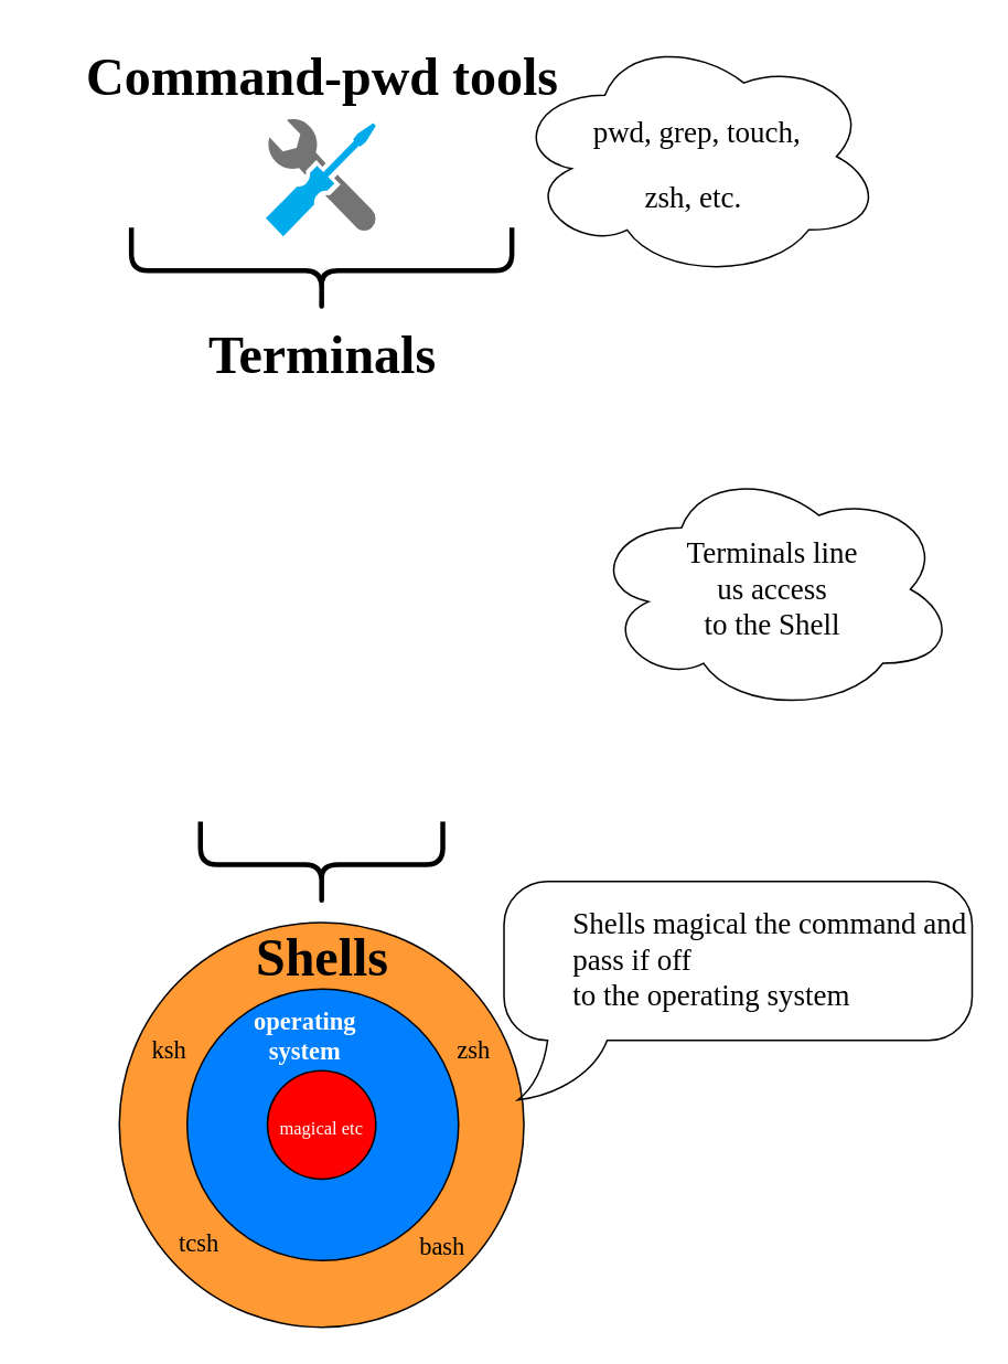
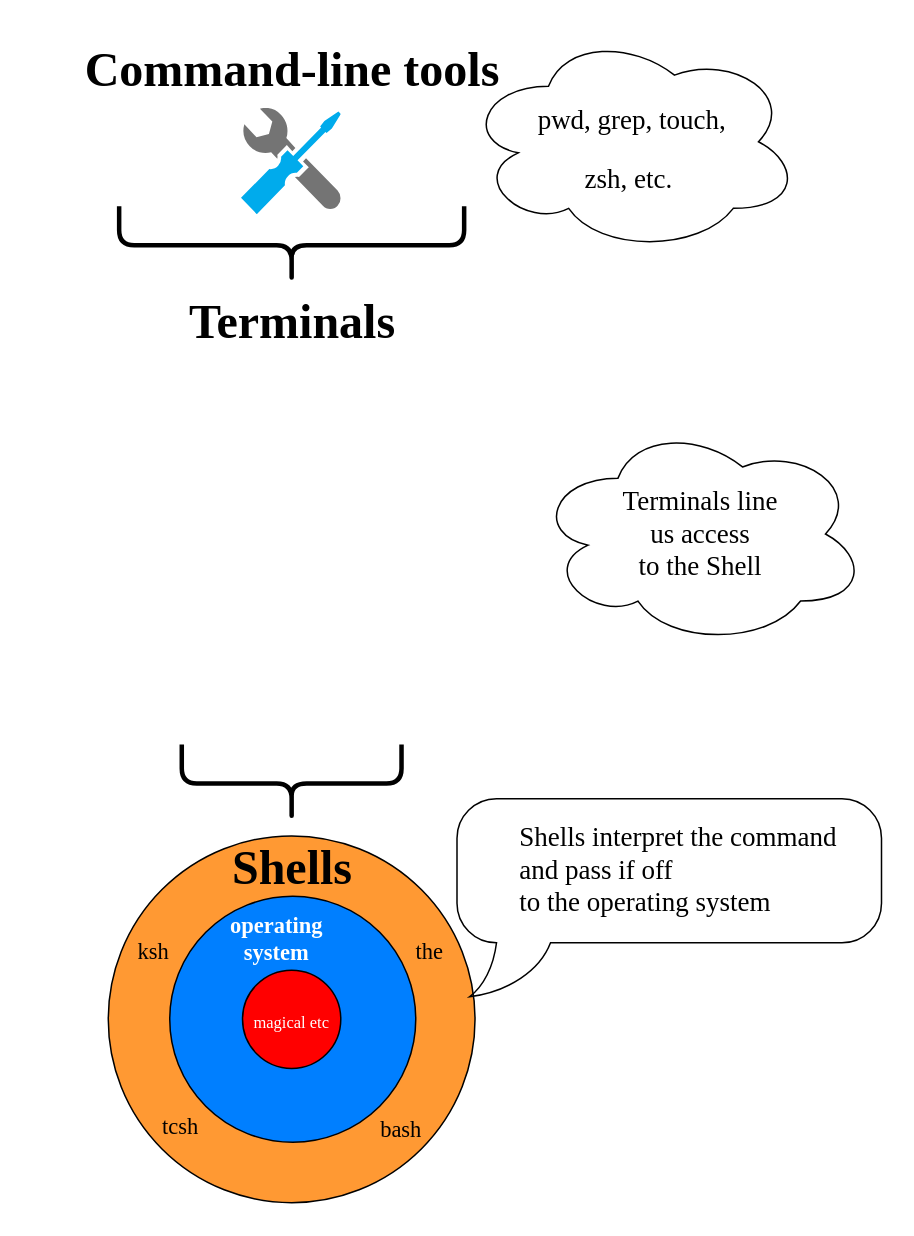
  <mxCell id="0" />
  <mxCell id="1" parent="0" />
  <mxCell id="2" value="" style="ellipse;whiteSpace=wrap;html=1;aspect=fixed;fontFamily=Ubuntu Mono;fontSize=18;strokeWidth=1;fillColor=#FF9933;" vertex="1" parent="1"><mxGeometry x="71.52" y="556.75" width="244.5" height="244.5" as="geometry" /></mxCell>
  <mxCell id="3" value="" style="sketch=0;aspect=fixed;html=1;points=[];align=center;image;fontSize=12;image=img/lib/mscae/Developer_Tools.svg;" vertex="1" parent="1"><mxGeometry x="160.5" y="72" width="66.54" height="70.79" as="geometry" /></mxCell>
- <mxCell id="4" value="Command-pwd tools" style="text;html=1;strokeColor=none;fillColor=none;align=center;verticalAlign=middle;whiteSpace=wrap;rounded=0;fontFamily=Ubuntu Mono;fontSize=32;fontStyle=1" vertex="1" parent="1"><mxGeometry x="28" y="20" width="333" height="52" as="geometry" /></mxCell>
+ <mxCell id="4" value="Command-line tools" style="text;html=1;strokeColor=none;fillColor=none;align=center;verticalAlign=middle;whiteSpace=wrap;rounded=0;fontFamily=Ubuntu Mono;fontSize=32;fontStyle=1" vertex="1" parent="1"><mxGeometry x="28" y="20" width="333" height="52" as="geometry" /></mxCell>
  <mxCell id="5" value="" style="shape=curlyBracket;whiteSpace=wrap;html=1;rounded=1;fontFamily=Ubuntu Mono;fontSize=32;strokeWidth=3;rotation=-90;" vertex="1" parent="1"><mxGeometry x="167.77" y="448.5" width="52" height="146.5" as="geometry" /></mxCell>
  <mxCell id="6" value="Terminals" style="text;html=1;strokeColor=none;fillColor=none;align=center;verticalAlign=middle;whiteSpace=wrap;rounded=0;fontFamily=Ubuntu Mono;fontSize=32;fontStyle=1" vertex="1" parent="1"><mxGeometry x="106" y="187.5" width="177" height="52" as="geometry" /></mxCell>
  <mxCell id="7" value="" style="shape=curlyBracket;whiteSpace=wrap;html=1;rounded=1;fontFamily=Ubuntu Mono;fontSize=32;strokeWidth=3;rotation=-90;" vertex="1" parent="1"><mxGeometry x="167.77" y="48" width="52" height="230" as="geometry" /></mxCell>
  <mxCell id="8" value="&lt;font style=&quot;font-size: 18px&quot;&gt;pwd, grep, touch, &lt;br&gt;zsh, etc.&amp;nbsp;&lt;/font&gt;" style="ellipse;shape=cloud;whiteSpace=wrap;html=1;fontFamily=Ubuntu Mono;fontSize=32;strokeWidth=1;" vertex="1" parent="1"><mxGeometry x="309" y="20" width="224" height="148" as="geometry" /></mxCell>
  <mxCell id="9" value="Shells" style="text;html=1;strokeColor=none;fillColor=none;align=center;verticalAlign=middle;whiteSpace=wrap;rounded=0;fontFamily=Ubuntu Mono;fontSize=32;fontStyle=1" vertex="1" parent="1"><mxGeometry x="106" y="552" width="177" height="52" as="geometry" /></mxCell>
  <mxCell id="10" value="" style="shape=image;verticalLabelPosition=bottom;labelBackgroundColor=default;verticalAlign=top;aspect=fixed;imageAspect=0;image=https://upload.wikimedia.org/wikipedia/commons/thumb/0/0a/GNOME_Terminal_3.43.png/2560px-GNOME_Terminal_3.43.png;" vertex="1" parent="1"><mxGeometry x="20.88" y="236.5" width="345.78" height="260" as="geometry" /></mxCell>
  <mxCell id="11" value="Terminals line &lt;br&gt;us access &lt;br&gt;to the Shell" style="ellipse;shape=cloud;whiteSpace=wrap;html=1;fontFamily=Ubuntu Mono;fontSize=18;strokeWidth=1;fillColor=none;" vertex="1" parent="1"><mxGeometry x="356" y="281" width="221.34" height="149" as="geometry" /></mxCell>
- <mxCell id="12" value="zsh" style="text;html=1;strokeColor=none;fillColor=none;align=center;verticalAlign=middle;whiteSpace=wrap;rounded=0;fontFamily=Ubuntu Mono;fontSize=15;" vertex="1" parent="1"><mxGeometry x="256.02" y="618" width="60" height="30" as="geometry" /></mxCell>
+ <mxCell id="12" value="the" style="text;html=1;strokeColor=none;fillColor=none;align=center;verticalAlign=middle;whiteSpace=wrap;rounded=0;fontFamily=Ubuntu Mono;fontSize=15;" vertex="1" parent="1"><mxGeometry x="256.02" y="618" width="60" height="30" as="geometry" /></mxCell>
  <mxCell id="13" value="bash" style="text;html=1;strokeColor=none;fillColor=none;align=center;verticalAlign=middle;whiteSpace=wrap;rounded=0;fontFamily=Ubuntu Mono;fontSize=15;" vertex="1" parent="1"><mxGeometry x="237" y="737" width="60" height="30" as="geometry" /></mxCell>
  <mxCell id="14" value="ksh" style="text;html=1;strokeColor=none;fillColor=none;align=center;verticalAlign=middle;whiteSpace=wrap;rounded=0;fontFamily=Ubuntu Mono;fontSize=15;" vertex="1" parent="1"><mxGeometry x="71.52" y="618" width="60" height="30" as="geometry" /></mxCell>
  <mxCell id="15" value="tcsh" style="text;html=1;strokeColor=none;fillColor=none;align=center;verticalAlign=middle;whiteSpace=wrap;rounded=0;fontFamily=Ubuntu Mono;fontSize=15;" vertex="1" parent="1"><mxGeometry x="89.5" y="735" width="60" height="30" as="geometry" /></mxCell>
  <mxCell id="16" value="" style="ellipse;whiteSpace=wrap;html=1;aspect=fixed;fontFamily=Ubuntu Mono;fontSize=18;strokeWidth=1;fillColor=#007FFF;" vertex="1" parent="1"><mxGeometry x="112.5" y="597" width="164" height="164" as="geometry" /></mxCell>
  <mxCell id="17" value="&lt;font style=&quot;font-size: 11px&quot; color=&quot;#ffffff&quot;&gt;magical etc&lt;/font&gt;" style="ellipse;whiteSpace=wrap;html=1;aspect=fixed;fontFamily=Ubuntu Mono;fontSize=18;strokeWidth=1;fillColor=#FF0000;" vertex="1" parent="1"><mxGeometry x="161.02" y="646.25" width="65.5" height="65.5" as="geometry" /></mxCell>
  <mxCell id="18" value="operating&lt;br&gt;system" style="text;html=1;strokeColor=none;fillColor=none;align=center;verticalAlign=middle;whiteSpace=wrap;rounded=0;fontFamily=Ubuntu Mono;fontSize=15;fontStyle=1;fontColor=#FFFFFF;" vertex="1" parent="1"><mxGeometry x="153.77" y="610" width="60" height="30" as="geometry" /></mxCell>
- <mxCell id="19" value="&lt;blockquote style=&quot;margin: 0 0 0 40px ; border: none ; padding: 0px&quot;&gt;&lt;div&gt;&lt;font color=&quot;#000000&quot; style=&quot;font-size: 18px&quot;&gt;Shells magical the command and pass if off&amp;nbsp;&lt;/font&gt;&lt;/div&gt;&lt;div&gt;&lt;font color=&quot;#000000&quot; style=&quot;font-size: 18px&quot;&gt;to the operating system&lt;/font&gt;&lt;/div&gt;&lt;/blockquote&gt;" style="whiteSpace=wrap;html=1;shape=mxgraph.basic.roundRectCallout;dx=21.6;dy=36;size=26.35;boundedLbl=1;fontFamily=Ubuntu Mono;fontSize=15;fontColor=#FFFFFF;strokeWidth=1;fillColor=none;align=left;" vertex="1" parent="1"><mxGeometry x="304" y="532" width="283" height="132" as="geometry" /></mxCell>
+ <mxCell id="19" value="&lt;blockquote style=&quot;margin: 0 0 0 40px ; border: none ; padding: 0px&quot;&gt;&lt;div&gt;&lt;font color=&quot;#000000&quot; style=&quot;font-size: 18px&quot;&gt;Shells interpret the command and pass if off&amp;nbsp;&lt;/font&gt;&lt;/div&gt;&lt;div&gt;&lt;font color=&quot;#000000&quot; style=&quot;font-size: 18px&quot;&gt;to the operating system&lt;/font&gt;&lt;/div&gt;&lt;/blockquote&gt;" style="whiteSpace=wrap;html=1;shape=mxgraph.basic.roundRectCallout;dx=21.6;dy=36;size=26.35;boundedLbl=1;fontFamily=Ubuntu Mono;fontSize=15;fontColor=#FFFFFF;strokeWidth=1;fillColor=none;align=left;" vertex="1" parent="1"><mxGeometry x="304" y="532" width="283" height="132" as="geometry" /></mxCell>
